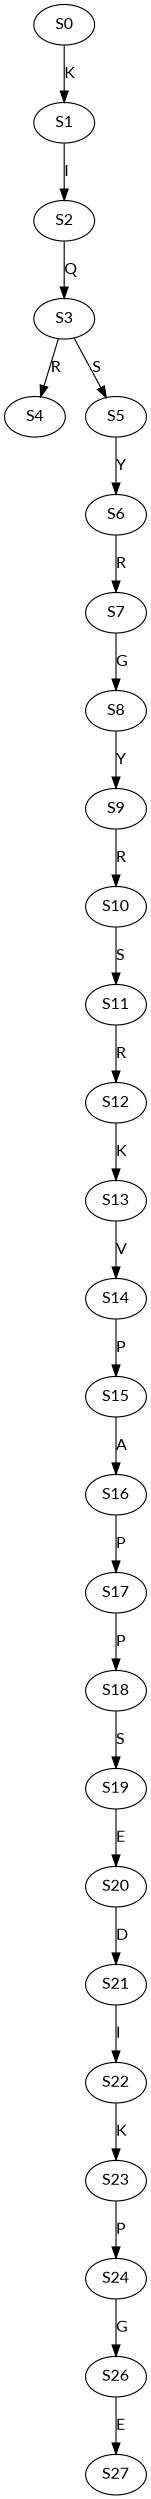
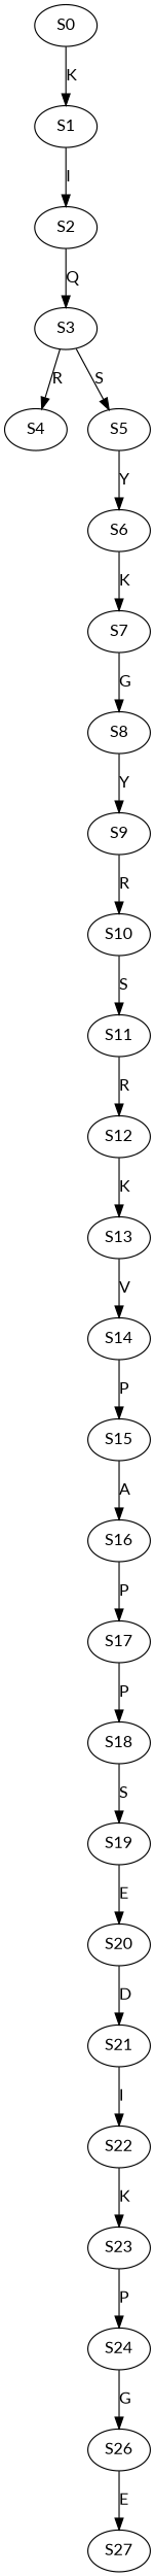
  strict digraph {
    fontname=Lato
    node [fontname=Lato]
    edge [fontname=Lato]
    S0
    S1
    S2
    S3
    S4
    S5
    S6
    S7
    S8
    S9
    S10
    S11
    S12
    S13
    S14
    S15
    S16
    S17
    S18
    S19
    S20
    S21
    S22
    S23
    S24
    S26
    S27
    S0 -> S1 [label=K]
    S1 -> S2 [label=I]
    S2 -> S3 [label=Q]
    S3 -> S4 [label=R]
    S3 -> S5 [label=S]
    S5 -> S6 [label=Y]
-   S6 -> S7 [label=R]
+   S6 -> S7 [label=K]
    S7 -> S8 [label=G]
    S8 -> S9 [label=Y]
    S9 -> S10 [label=R]
    S10 -> S11 [label=S]
    S11 -> S12 [label=R]
    S12 -> S13 [label=K]
    S13 -> S14 [label=V]
    S14 -> S15 [label=P]
    S15 -> S16 [label=A]
    S16 -> S17 [label=P]
    S17 -> S18 [label=P]
    S18 -> S19 [label=S]
    S19 -> S20 [label=E]
    S20 -> S21 [label=D]
    S21 -> S22 [label=I]
    S22 -> S23 [label=K]
    S23 -> S24 [label=P]
    S24 -> S26 [label=G]
    S26 -> S27 [label=E]
  }
